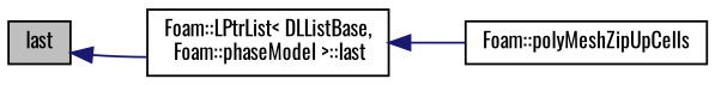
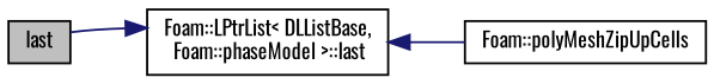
  digraph {
    fontname=Oswald
    rankdir=LR
    node [color=black fontname=Oswald fontsize=10 shape=record]
    edge [color=midnightblue dir=back fontname=Oswald fontsize=10 labelfontname=Helvetica labelfontsize=10 style=solid]
    n1 [fillcolor=grey75 fontcolor=black height=0.2 label=last style=filled width=0.4]
    n2 [height=0.2 label="Foam::LPtrList\< DLListBase,\l Foam::phaseModel \>::last" width=0.4]
    n3 [height=0.2 label="Foam::polyMeshZipUpCells" width=0.4]
-   n1 -> n2
+   n2 -> n1
    n2 -> n3
  }
